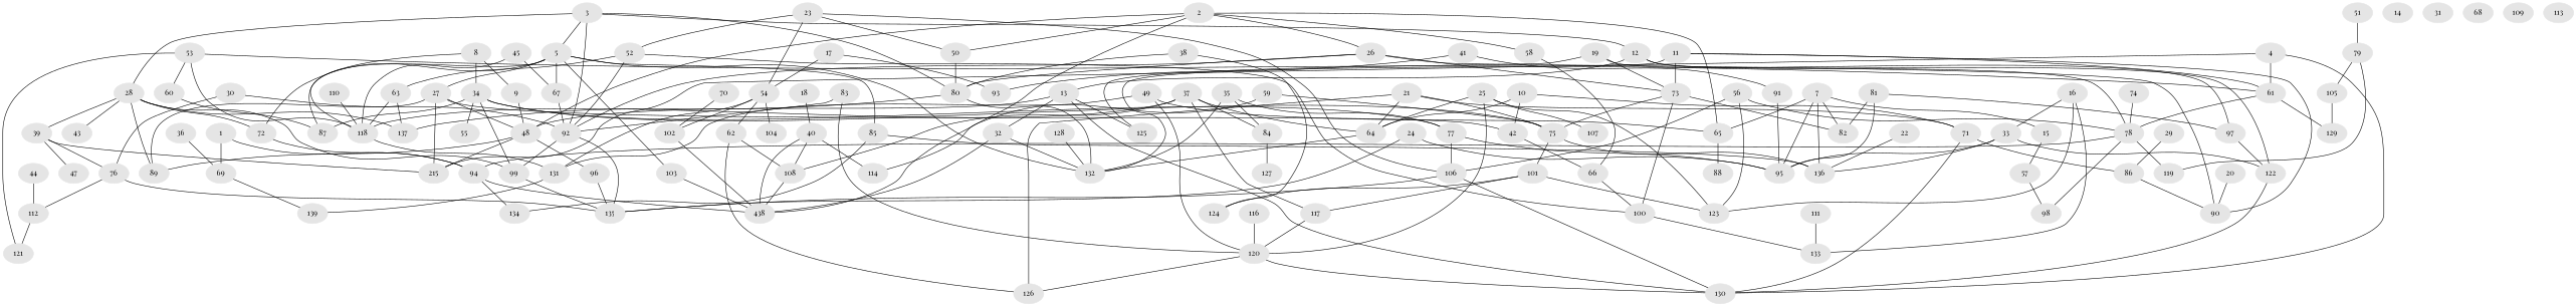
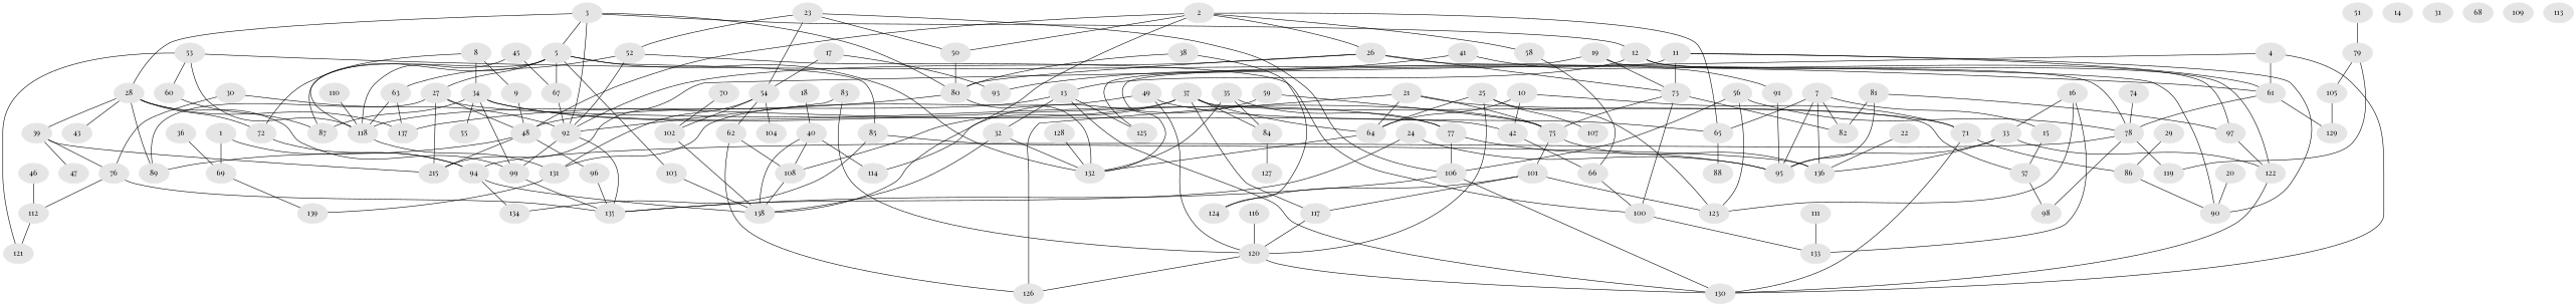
  graph {
    fontname="Playfair Display"
    node [color=gray90 fontname="Playfair Display" style=filled]
    edge [fontname="Playfair Display"]
    1
    69
    94
    139
-   138 [label=438]
+   138
    134
    2
    26
    48
    50
    58
    65
    80
    92
    73
    90
    n17 [label=215]
    89
    96
    66
    88
    3
    5
    12
    28
    27
    67
    72
    85
    87
    103
    132
    13
    78
    122
    39
    43
    99
    137
    135
    4
    61
    130
    129
    42
    136
    32
    125
    64
    7
    15
    82
    95
    57
    8
    9
    34
    118
    75
    55
    77
    131
    10
    71
    86
    11
    100
    98
    119
    14
    16
    33
    123
    133
    17
    54
    93
    62
    102
    104
    18
    40
    108
    114
    19
    97
    20
    21
    126
    101
    22
    23
    52
    106
    63
    24
    25
    107
    120
    76
    47
    29
    30
    112
    31
    35
    84
    127
    36
    37
    117
    38
    124
    41
    91
-   44
+   44 [label=46]
    121
    45
    49
    51
    79
    105
    53
    60
    56
    59
    68
    70
    74
    81
    83
    109
    110
    111
    113
    116
    128
    1 -- 69
    1 -- 94
    69 -- 139
    94 -- 138
    94 -- 134
    2 -- 138
    2 -- 26
    2 -- 48
    2 -- 50
    2 -- 58
    2 -- 65
    26 -- 80
    26 -- 92
    26 -- 73
    26 -- 90
    48 -- n17
    48 -- 89
    48 -- 96
    50 -- 80
    58 -- 66
    65 -- 88
    80 -- 132
    80 -- 137
    92 -- 99
    92 -- 135
    73 -- 82
    73 -- 75
    73 -- 100
    96 -- 135
    66 -- 100
    3 -- 80
    3 -- 92
    3 -- 5
    3 -- 12
    3 -- 28
    5 -- 27
    5 -- 67
    5 -- 72
    5 -- 85
    5 -- 87
    5 -- 103
    5 -- 132
    12 -- 13
    12 -- 78
    12 -- 122
    28 -- 89
    28 -- 72
    28 -- 39
    28 -- 43
    28 -- 99
    28 -- 137
    27 -- 48
    27 -- n17
    27 -- 89
    27 -- 42
    67 -- 92
    72 -- 94
    85 -- 134
    85 -- 136
    103 -- 138
    13 -- 48
    13 -- 130
    13 -- 32
    13 -- 125
    78 -- 94
    78 -- 98
    78 -- 119
    122 -- 130
    39 -- n17
    39 -- 76
    39 -- 47
    99 -- 135
    4 -- n17
    4 -- 61
    4 -- 130
    61 -- 78
    61 -- 129
    42 -- 66
    32 -- 138
    32 -- 132
    64 -- 132
    7 -- 65
    7 -- 136
    7 -- 15
    7 -- 82
    7 -- 95
    15 -- 57
    57 -- 98
    8 -- 9
    8 -- 34
    8 -- 118
    9 -- 48
    34 -- 87
    34 -- 99
    34 -- 75
    34 -- 55
    34 -- 77
    118 -- 131
    75 -- 136
    75 -- 101
    77 -- 95
    77 -- 106
    131 -- 139
    10 -- 42
    10 -- 64
    10 -- 71
    71 -- 130
    71 -- 86
    86 -- 90
    11 -- 73
    11 -- 90
    11 -- 132
    11 -- 61
    100 -- 133
    16 -- 33
    16 -- 123
    16 -- 133
    33 -- 122
    33 -- 136
    33 -- 95
    17 -- 54
    17 -- 93
    54 -- 131
    54 -- 62
    54 -- 102
    54 -- 104
    62 -- 108
    62 -- 126
    102 -- 138
    18 -- 40
    40 -- 138
    40 -- 108
    40 -- 114
    108 -- 138
    19 -- 73
    19 -- 125
    19 -- 97
    97 -- 122
    20 -- 90
    21 -- 64
    21 -- 75
    21 -- 71
    21 -- 126
    101 -- 123
    101 -- 117
    101 -- 124
    22 -- 136
    23 -- 50
    23 -- 54
    23 -- 52
    23 -- 106
    52 -- 92
    52 -- 100
    52 -- 63
    106 -- 135
    106 -- 130
    63 -- 137
    63 -- 118
    24 -- 135
    24 -- 95
    25 -- 64
    25 -- 123
    25 -- 107
    25 -- 120
    120 -- 130
    120 -- 126
    76 -- 135
    76 -- 112
    29 -- 86
    30 -- 92
    30 -- 76
    112 -- 121
    35 -- 132
    35 -- 77
    35 -- 84
    84 -- 127
    36 -- 69
    37 -- 64
+   37 -- 57
    37 -- 118
    37 -- 108
    37 -- 84
    37 -- 117
    117 -- 120
    38 -- 80
    38 -- 124
    41 -- 93
    41 -- 91
    91 -- 95
    44 -- 112
    45 -- 67
    45 -- 118
    49 -- 65
    49 -- 131
    49 -- 120
    51 -- 79
    79 -- 119
    79 -- 105
    105 -- 129
    53 -- 61
    53 -- 118
    53 -- 121
    53 -- 60
    60 -- 87
    56 -- 78
    56 -- 123
    56 -- 106
    59 -- 75
    59 -- 114
    70 -- 102
    74 -- 78
    81 -- 82
    81 -- 95
    81 -- 97
    83 -- 92
    83 -- 120
    110 -- 118
    111 -- 133
    116 -- 120
    128 -- 132
  }
